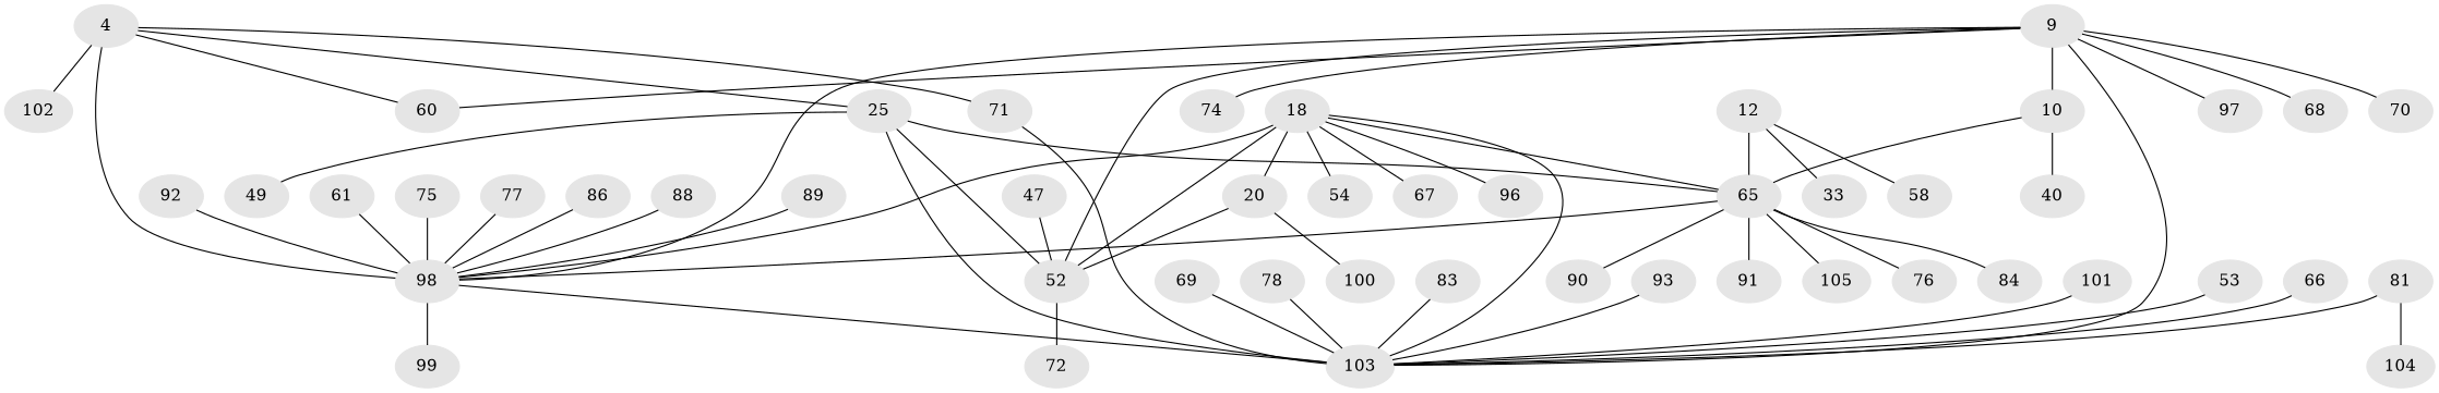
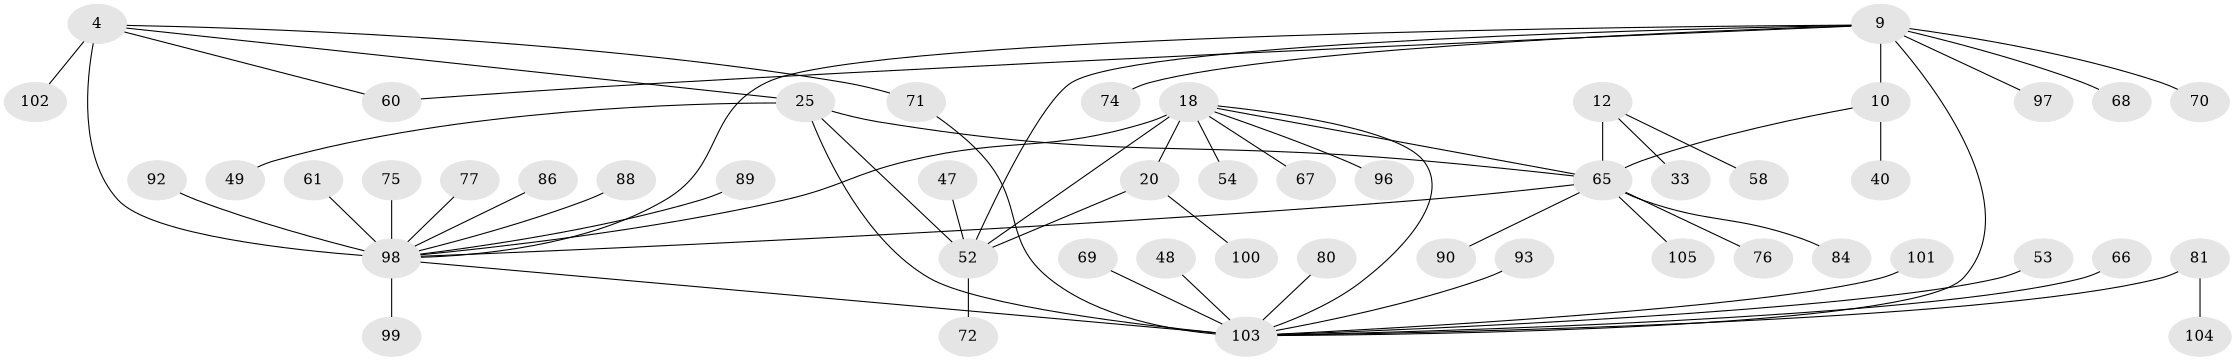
  graph {
    node [color=gray90 style=filled]
    4 [super="+3"]
    25 [super="+22"]
    60
    71
    98 [super="+43+5"]
    102
    52 [super="+34+45"]
    103 [super="+44+87+94+48"]
    65 [super="+14+50+15"]
    49
    99
    9 [super="+7"]
    10 [super="+8"]
    68
    70 [super="+42"]
    74
    97
    40
    72
    76 [super="+46"]
    84
    90
-   91 [super="+83"]
    105 [super="+73"]
    12 [super="+11"]
    33
    58 [super="+26"]
    18 [super="+17"]
    20 [super="+16"]
    54
    67 [super="+32+36"]
    96 [super="+31"]
    100
    47
    53 [super="+51"]
    61
    66
    69
    75
    77
-   78 [super="+59"]
-   80 [super="+63" label=83]
+   78 [super="+59" label=48]
+   80 [super="+63"]
    81
    104
    86 [super="+82"]
    88
    89
    92
    93 [super="+57+79"]
    101
    4 -- 25
    4 -- 60
    4 -- 71
    4 -- 98 [weight=6]
    4 -- 102
    25 -- 52
    25 -- 103 [weight=6]
    25 -- 65
    25 -- 49
    71 -- 103
    98 -- 103
    98 -- 99
    52 -- 72
    65 -- 98
    65 -- 76
    65 -- 84
    65 -- 90
-   65 -- 91
    65 -- 105
    9 -- 60
    9 -- 98
    9 -- 52
    9 -- 103 [weight=2]
    9 -- 10 [weight=6]
    9 -- 68
    9 -- 70
    9 -- 74
    9 -- 97
    10 -- 65
    10 -- 40
    12 -- 65 [weight=6]
    12 -- 33
    12 -- 58
    18 -- 98
    18 -- 52 [weight=2]
    18 -- 103 [weight=2]
    18 -- 65
    18 -- 20 [weight=4]
    18 -- 54
    18 -- 67
    18 -- 96
    20 -- 52 [weight=2]
    20 -- 100
    47 -- 52
    53 -- 103
    61 -- 98
    66 -- 103
    69 -- 103
    75 -- 98
    77 -- 98
    78 -- 103
    80 -- 103
    81 -- 103
    81 -- 104
    86 -- 98
    88 -- 98
    89 -- 98
    92 -- 98
    93 -- 103
    101 -- 103
  }
